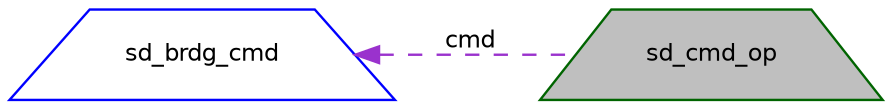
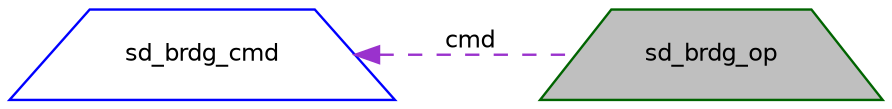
  digraph {
    rankdir=LR
    node [fontname=Helvetica fontsize=10 shape=trapezium style=filled]
-   n1 [color=darkgreen fillcolor=grey75 fontcolor=black height=0.2 label=sd_cmd_op width=0.4]
+   n1 [color=darkgreen fillcolor=grey75 fontcolor=black height=0.2 label=sd_brdg_op width=0.4]
    n2 [color=blue fillcolor=white height=0.2 label=sd_brdg_cmd width=0.4]
    n2 -> n1 [color=darkorchid3 dir=back fontname=Helvetica fontsize=10 label=" cmd" labelfontname=Helvetica labelfontsize=10 style=dashed]
  }
